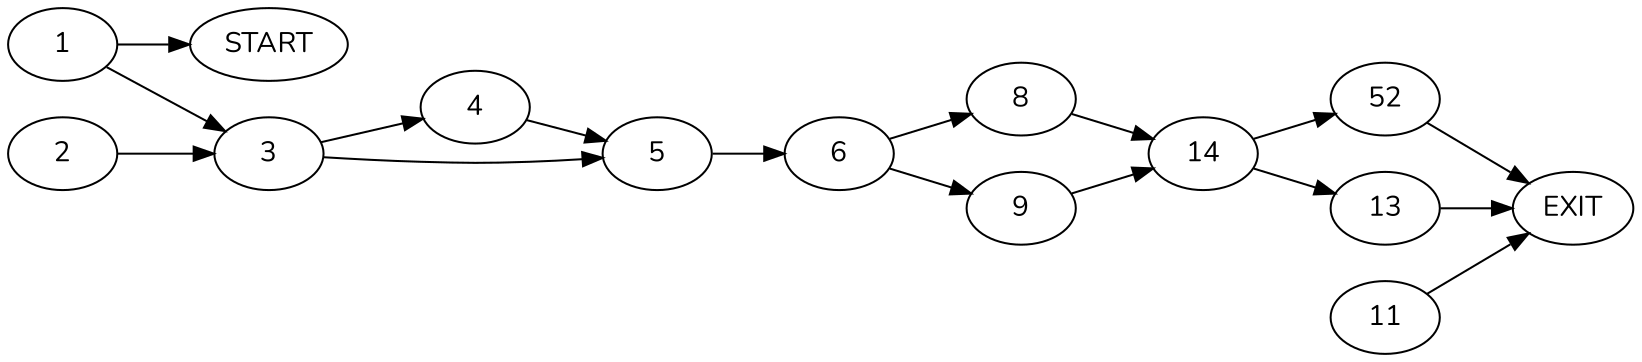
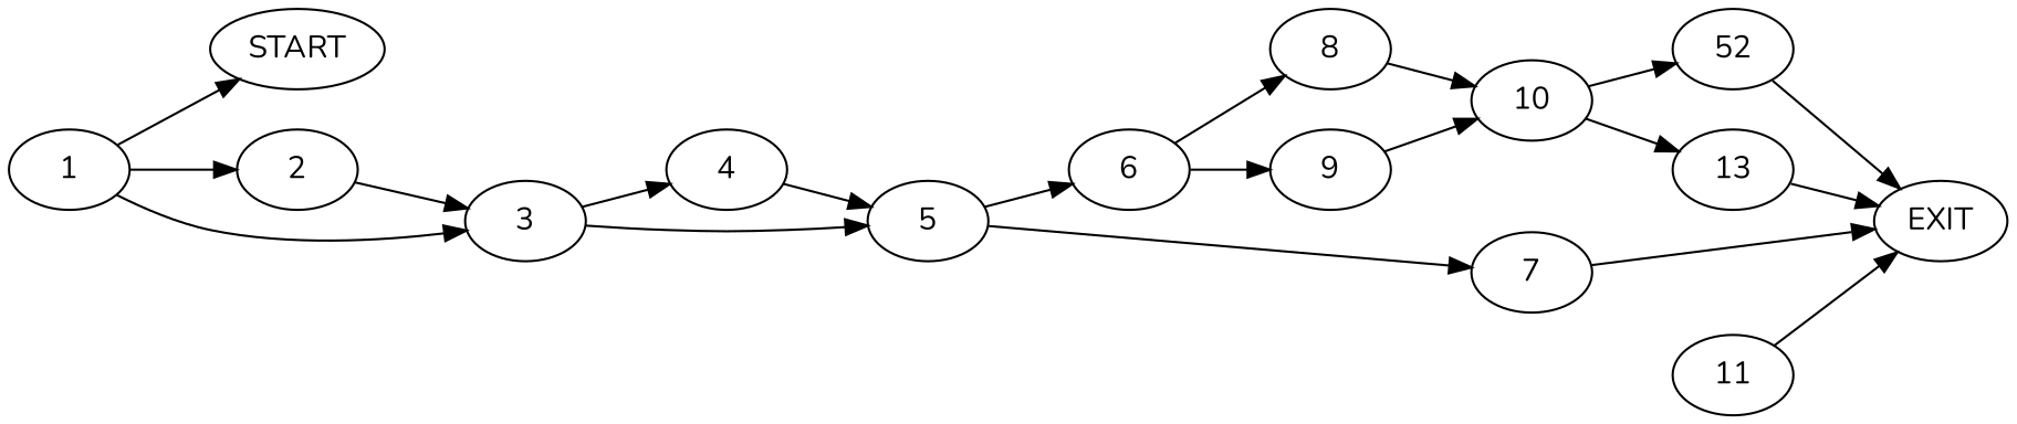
  digraph {
    fontname=Nunito
    rankdir=LR
    node [fontname=Nunito]
    edge [fontname=Nunito]
    n1 [label=START]
    1
    2
    3
    n5 [label=EXIT]
    4
    5
    6
+   7
    8
    9
-   10 [label=14]
+   10
    n13 [label=52]
    13
    11
    1 -> n1
+   1 -> 2
    1 -> 3
    2 -> 3
    3 -> 4
    3 -> 5
    4 -> 5
    5 -> 6
+   5 -> 7
    6 -> 8
    6 -> 9
+   7 -> n5
    8 -> 10
    9 -> 10
    10 -> n13
    10 -> 13
    n13 -> n5
    13 -> n5
    11 -> n5
  }
